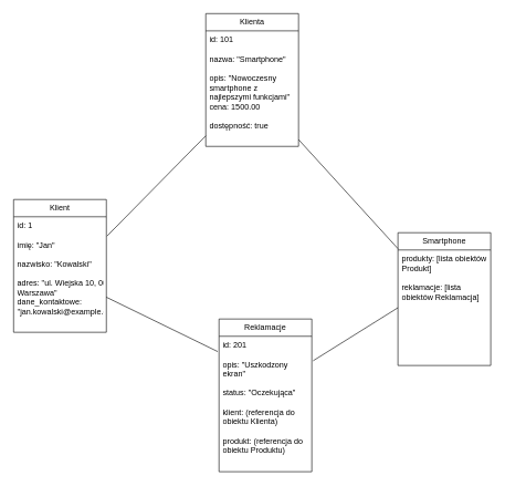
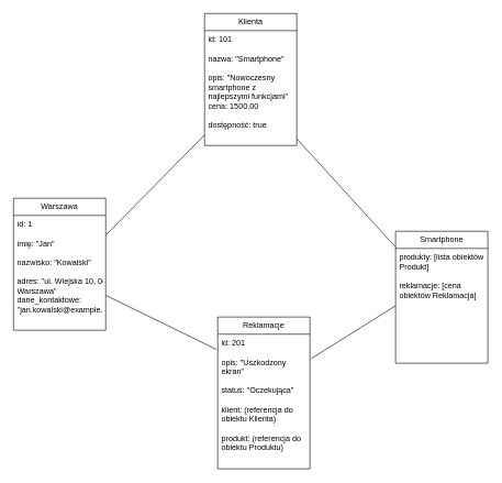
  <mxCell id="0" />
  <mxCell id="1" parent="0" />
- <mxCell id="2" value="Klient" style="swimlane;fontStyle=0;childLayout=stackLayout;horizontal=1;startSize=26;fillColor=none;horizontalStack=0;resizeParent=1;resizeParentMax=0;resizeLast=0;collapsible=1;marginBottom=0;whiteSpace=wrap;html=1;" vertex="1" parent="1"><mxGeometry x="20" y="300" width="140" height="200" as="geometry" /></mxCell>
+ <mxCell id="2" value="Warszawa" style="swimlane;fontStyle=0;childLayout=stackLayout;horizontal=1;startSize=26;fillColor=none;horizontalStack=0;resizeParent=1;resizeParentMax=0;resizeLast=0;collapsible=1;marginBottom=0;whiteSpace=wrap;html=1;" vertex="1" parent="1"><mxGeometry x="20" y="300" width="140" height="200" as="geometry" /></mxCell>
  <mxCell id="3" value="&lt;div&gt;id: 1&amp;nbsp; &amp;nbsp; &amp;nbsp; &amp;nbsp; &amp;nbsp; &amp;nbsp; &amp;nbsp; &amp;nbsp; &amp;nbsp; &amp;nbsp; &amp;nbsp; &amp;nbsp; &amp;nbsp; &amp;nbsp; &amp;nbsp; &amp;nbsp; &amp;nbsp; &amp;nbsp; &amp;nbsp; &amp;nbsp; &amp;nbsp; &amp;nbsp; &amp;nbsp; &amp;nbsp; &amp;nbsp;&amp;nbsp;&lt;/div&gt;&lt;div&gt;imię: &quot;Jan&quot;&amp;nbsp; &amp;nbsp; &amp;nbsp; &amp;nbsp; &amp;nbsp; &amp;nbsp; &amp;nbsp; &amp;nbsp; &amp;nbsp; &amp;nbsp; &amp;nbsp; &amp;nbsp; &amp;nbsp; &amp;nbsp; &amp;nbsp; &amp;nbsp; &amp;nbsp; &amp;nbsp; &amp;nbsp; &amp;nbsp; &amp;nbsp; &amp;nbsp;&lt;/div&gt;&lt;div&gt;nazwisko: &quot;Kowalski&quot;&amp;nbsp; &amp;nbsp; &amp;nbsp; &amp;nbsp; &amp;nbsp; &amp;nbsp; &amp;nbsp; &amp;nbsp; &amp;nbsp; &amp;nbsp; &amp;nbsp; &amp;nbsp; &amp;nbsp; &amp;nbsp; &amp;nbsp; &amp;nbsp; &amp;nbsp;&amp;nbsp;&lt;/div&gt;&lt;div&gt;adres: &quot;ul. Wiejska 10, 00-001 Warszawa&quot;&amp;nbsp; &amp;nbsp; &amp;nbsp; &amp;nbsp; &amp;nbsp; &amp;nbsp; &amp;nbsp;&amp;nbsp;&lt;/div&gt;&lt;div&gt;dane_kontaktowe: &quot;jan.kowalski@example.com&quot;&amp;nbsp;&lt;/div&gt;" style="text;strokeColor=none;fillColor=none;align=left;verticalAlign=top;spacingLeft=4;spacingRight=4;overflow=hidden;rotatable=0;points=[[0,0.5],[1,0.5]];portConstraint=eastwest;whiteSpace=wrap;html=1;" vertex="1" parent="2"><mxGeometry y="26" width="140" height="174" as="geometry" /></mxCell>
  <mxCell id="4" value="Reklamacje" style="swimlane;fontStyle=0;childLayout=stackLayout;horizontal=1;startSize=26;fillColor=none;horizontalStack=0;resizeParent=1;resizeParentMax=0;resizeLast=0;collapsible=1;marginBottom=0;whiteSpace=wrap;html=1;" vertex="1" parent="1"><mxGeometry x="330" y="480" width="140" height="230" as="geometry" /></mxCell>
  <mxCell id="5" value="&lt;div&gt;id: 201&amp;nbsp; &amp;nbsp; &amp;nbsp; &amp;nbsp; &amp;nbsp; &amp;nbsp; &amp;nbsp; &amp;nbsp; &amp;nbsp; &amp;nbsp; &amp;nbsp; &amp;nbsp; &amp;nbsp; &amp;nbsp; &amp;nbsp; &amp;nbsp; &amp;nbsp; &amp;nbsp; &amp;nbsp; &amp;nbsp; &amp;nbsp; &amp;nbsp; &amp;nbsp; &amp;nbsp;&amp;nbsp;&lt;/div&gt;&lt;div&gt;opis: &quot;Uszkodzony ekran&quot;&amp;nbsp; &amp;nbsp; &amp;nbsp; &amp;nbsp; &amp;nbsp; &amp;nbsp; &amp;nbsp; &amp;nbsp; &amp;nbsp; &amp;nbsp; &amp;nbsp; &amp;nbsp; &amp;nbsp; &amp;nbsp; &amp;nbsp;&amp;nbsp;&lt;/div&gt;&lt;div&gt;status: &quot;Oczekująca&quot;&amp;nbsp; &amp;nbsp; &amp;nbsp; &amp;nbsp; &amp;nbsp; &amp;nbsp; &amp;nbsp; &amp;nbsp; &amp;nbsp; &amp;nbsp; &amp;nbsp; &amp;nbsp; &amp;nbsp; &amp;nbsp; &amp;nbsp; &amp;nbsp; &amp;nbsp;&amp;nbsp;&lt;/div&gt;&lt;div&gt;klient: (referencja do obiektu Klienta)&amp;nbsp; &amp;nbsp; &amp;nbsp; &amp;nbsp; &amp;nbsp; &amp;nbsp; &amp;nbsp; &amp;nbsp;&lt;/div&gt;&lt;div&gt;produkt: (referencja do obiektu Produktu)&lt;/div&gt;" style="text;strokeColor=none;fillColor=none;align=left;verticalAlign=top;spacingLeft=4;spacingRight=4;overflow=hidden;rotatable=0;points=[[0,0.5],[1,0.5]];portConstraint=eastwest;whiteSpace=wrap;html=1;" vertex="1" parent="4"><mxGeometry y="26" width="140" height="204" as="geometry" /></mxCell>
  <mxCell id="6" value="Klienta" style="swimlane;fontStyle=0;childLayout=stackLayout;horizontal=1;startSize=26;fillColor=none;horizontalStack=0;resizeParent=1;resizeParentMax=0;resizeLast=0;collapsible=1;marginBottom=0;whiteSpace=wrap;html=1;" vertex="1" parent="1"><mxGeometry x="310" y="20" width="140" height="200" as="geometry" /></mxCell>
  <mxCell id="7" value="&lt;div&gt;id: 101&amp;nbsp; &amp;nbsp; &amp;nbsp; &amp;nbsp; &amp;nbsp; &amp;nbsp; &amp;nbsp; &amp;nbsp; &amp;nbsp; &amp;nbsp; &amp;nbsp; &amp;nbsp; &amp;nbsp; &amp;nbsp; &amp;nbsp; &amp;nbsp; &amp;nbsp; &amp;nbsp; &amp;nbsp; &amp;nbsp; &amp;nbsp; &amp;nbsp; &amp;nbsp; &amp;nbsp;&amp;nbsp;&lt;/div&gt;&lt;div&gt;nazwa: &quot;Smartphone&quot;&amp;nbsp; &amp;nbsp; &amp;nbsp; &amp;nbsp; &amp;nbsp; &amp;nbsp; &amp;nbsp; &amp;nbsp; &amp;nbsp; &amp;nbsp; &amp;nbsp; &amp;nbsp; &amp;nbsp; &amp;nbsp; &amp;nbsp; &amp;nbsp; &amp;nbsp; &amp;nbsp;&amp;nbsp;&lt;/div&gt;&lt;div&gt;opis: &quot;Nowoczesny smartphone z najlepszymi funkcjami&quot;&amp;nbsp;&lt;/div&gt;&lt;div&gt;cena: 1500.00&amp;nbsp; &amp;nbsp; &amp;nbsp; &amp;nbsp; &amp;nbsp; &amp;nbsp; &amp;nbsp; &amp;nbsp; &amp;nbsp; &amp;nbsp; &amp;nbsp; &amp;nbsp; &amp;nbsp; &amp;nbsp; &amp;nbsp; &amp;nbsp; &amp;nbsp; &amp;nbsp; &amp;nbsp; &amp;nbsp; &amp;nbsp;&amp;nbsp;&lt;/div&gt;&lt;div&gt;dostępność: true&amp;nbsp; &amp;nbsp;&lt;/div&gt;" style="text;strokeColor=none;fillColor=none;align=left;verticalAlign=top;spacingLeft=4;spacingRight=4;overflow=hidden;rotatable=0;points=[[0,0.5],[1,0.5]];portConstraint=eastwest;whiteSpace=wrap;html=1;" vertex="1" parent="6"><mxGeometry y="26" width="140" height="174" as="geometry" /></mxCell>
  <mxCell id="8" value="Smartphone" style="swimlane;fontStyle=0;childLayout=stackLayout;horizontal=1;startSize=26;fillColor=none;horizontalStack=0;resizeParent=1;resizeParentMax=0;resizeLast=0;collapsible=1;marginBottom=0;whiteSpace=wrap;html=1;" vertex="1" parent="1"><mxGeometry x="600" y="350" width="140" height="200" as="geometry" /></mxCell>
- <mxCell id="9" value="&lt;div&gt;produkty: [lista obiektów Produkt]&amp;nbsp;&lt;/div&gt;&lt;div&gt;&amp;nbsp;&amp;nbsp; &amp;nbsp; &amp;nbsp; &amp;nbsp; &amp;nbsp; &amp;nbsp; &amp;nbsp; &amp;nbsp; &amp;nbsp; &amp;nbsp;&lt;/div&gt;&lt;div&gt;reklamacje: [lista obiektów Reklamacja]&amp;nbsp;&lt;/div&gt;" style="text;strokeColor=none;fillColor=none;align=left;verticalAlign=top;spacingLeft=4;spacingRight=4;overflow=hidden;rotatable=0;points=[[0,0.5],[1,0.5]];portConstraint=eastwest;whiteSpace=wrap;html=1;" vertex="1" parent="8"><mxGeometry y="26" width="140" height="174" as="geometry" /></mxCell>
+ <mxCell id="9" value="&lt;div&gt;produkty: [lista obiektów Produkt]&amp;nbsp;&lt;/div&gt;&lt;div&gt;&amp;nbsp;&amp;nbsp; &amp;nbsp; &amp;nbsp; &amp;nbsp; &amp;nbsp; &amp;nbsp; &amp;nbsp; &amp;nbsp; &amp;nbsp; &amp;nbsp;&lt;/div&gt;&lt;div&gt;reklamacje: [cena obiektów Reklamacja]&amp;nbsp;&lt;/div&gt;" style="text;strokeColor=none;fillColor=none;align=left;verticalAlign=top;spacingLeft=4;spacingRight=4;overflow=hidden;rotatable=0;points=[[0,0.5],[1,0.5]];portConstraint=eastwest;whiteSpace=wrap;html=1;" vertex="1" parent="8"><mxGeometry y="26" width="140" height="174" as="geometry" /></mxCell>
  <mxCell id="10" value="" style="endArrow=none;html=1;rounded=0;exitX=1.007;exitY=0.167;exitDx=0;exitDy=0;exitPerimeter=0;" edge="1" parent="1" source="3" target="7"><mxGeometry width="50" height="50" relative="1" as="geometry"><mxPoint x="370" y="380" as="sourcePoint" /><mxPoint x="420" y="330" as="targetPoint" /></mxGeometry></mxCell>
  <mxCell id="11" value="" style="endArrow=none;html=1;rounded=0;entryX=-0.014;entryY=0.113;entryDx=0;entryDy=0;entryPerimeter=0;" edge="1" parent="1" source="3" target="5"><mxGeometry width="50" height="50" relative="1" as="geometry"><mxPoint x="370" y="380" as="sourcePoint" /><mxPoint x="420" y="330" as="targetPoint" /></mxGeometry></mxCell>
  <mxCell id="12" value="" style="endArrow=none;html=1;rounded=0;entryX=0;entryY=-0.011;entryDx=0;entryDy=0;entryPerimeter=0;" edge="1" parent="1" source="7" target="9"><mxGeometry width="50" height="50" relative="1" as="geometry"><mxPoint x="170" y="457" as="sourcePoint" /><mxPoint x="338" y="539" as="targetPoint" /></mxGeometry></mxCell>
  <mxCell id="13" value="" style="endArrow=none;html=1;rounded=0;entryX=0;entryY=0.5;entryDx=0;entryDy=0;exitX=1.014;exitY=0.181;exitDx=0;exitDy=0;exitPerimeter=0;" edge="1" parent="1" source="5" target="9"><mxGeometry width="50" height="50" relative="1" as="geometry"><mxPoint x="460" y="220" as="sourcePoint" /><mxPoint x="610" y="384" as="targetPoint" /></mxGeometry></mxCell>
